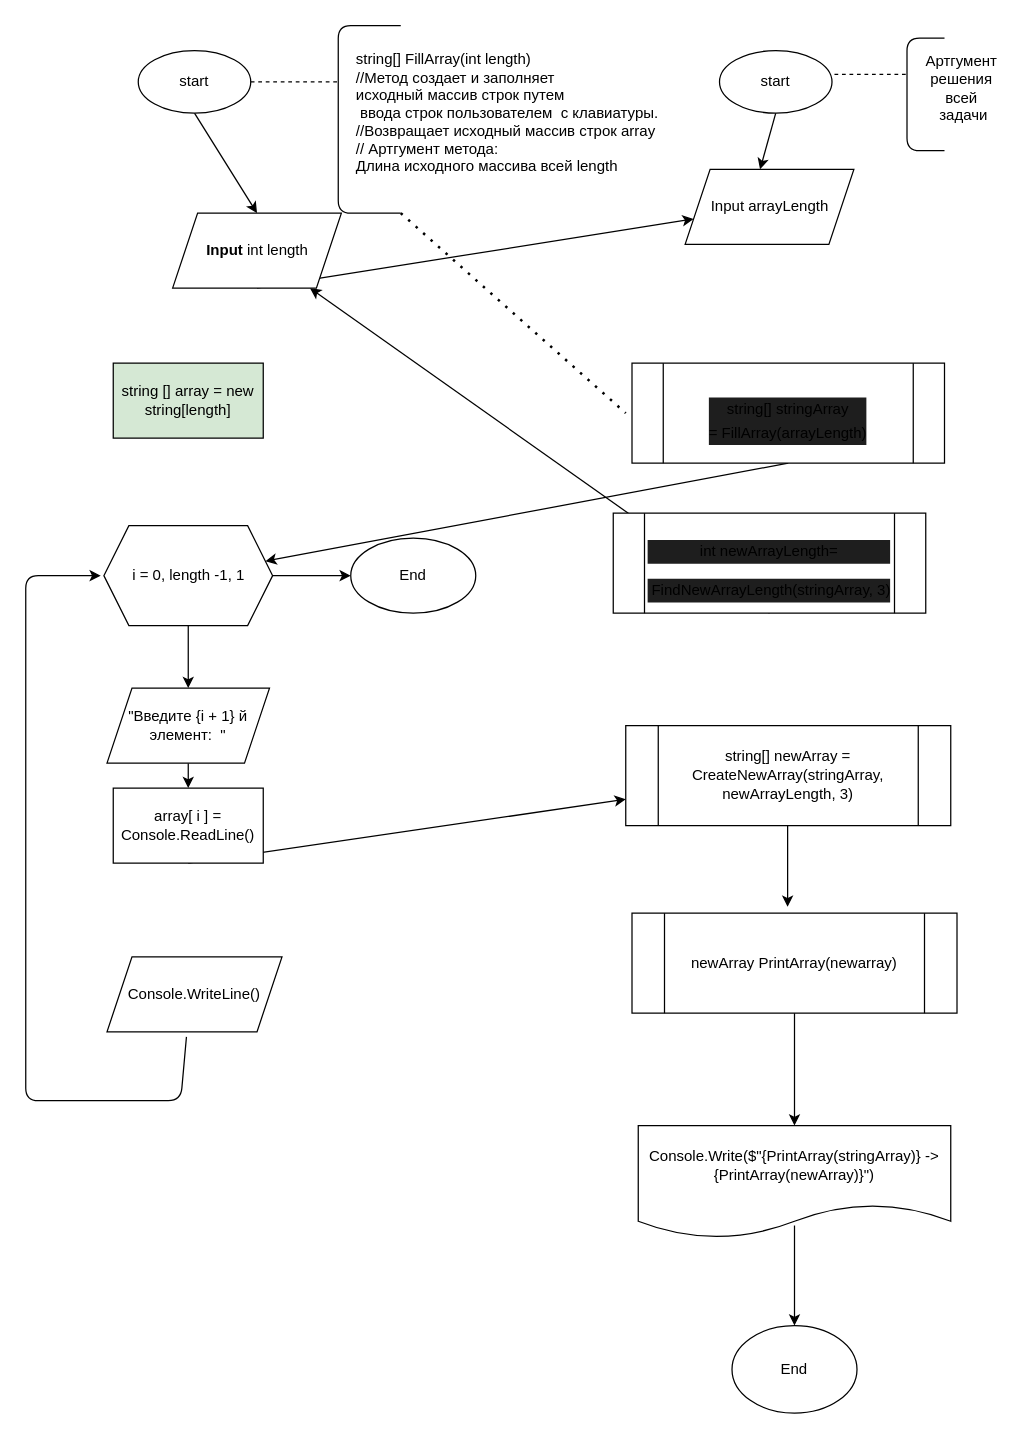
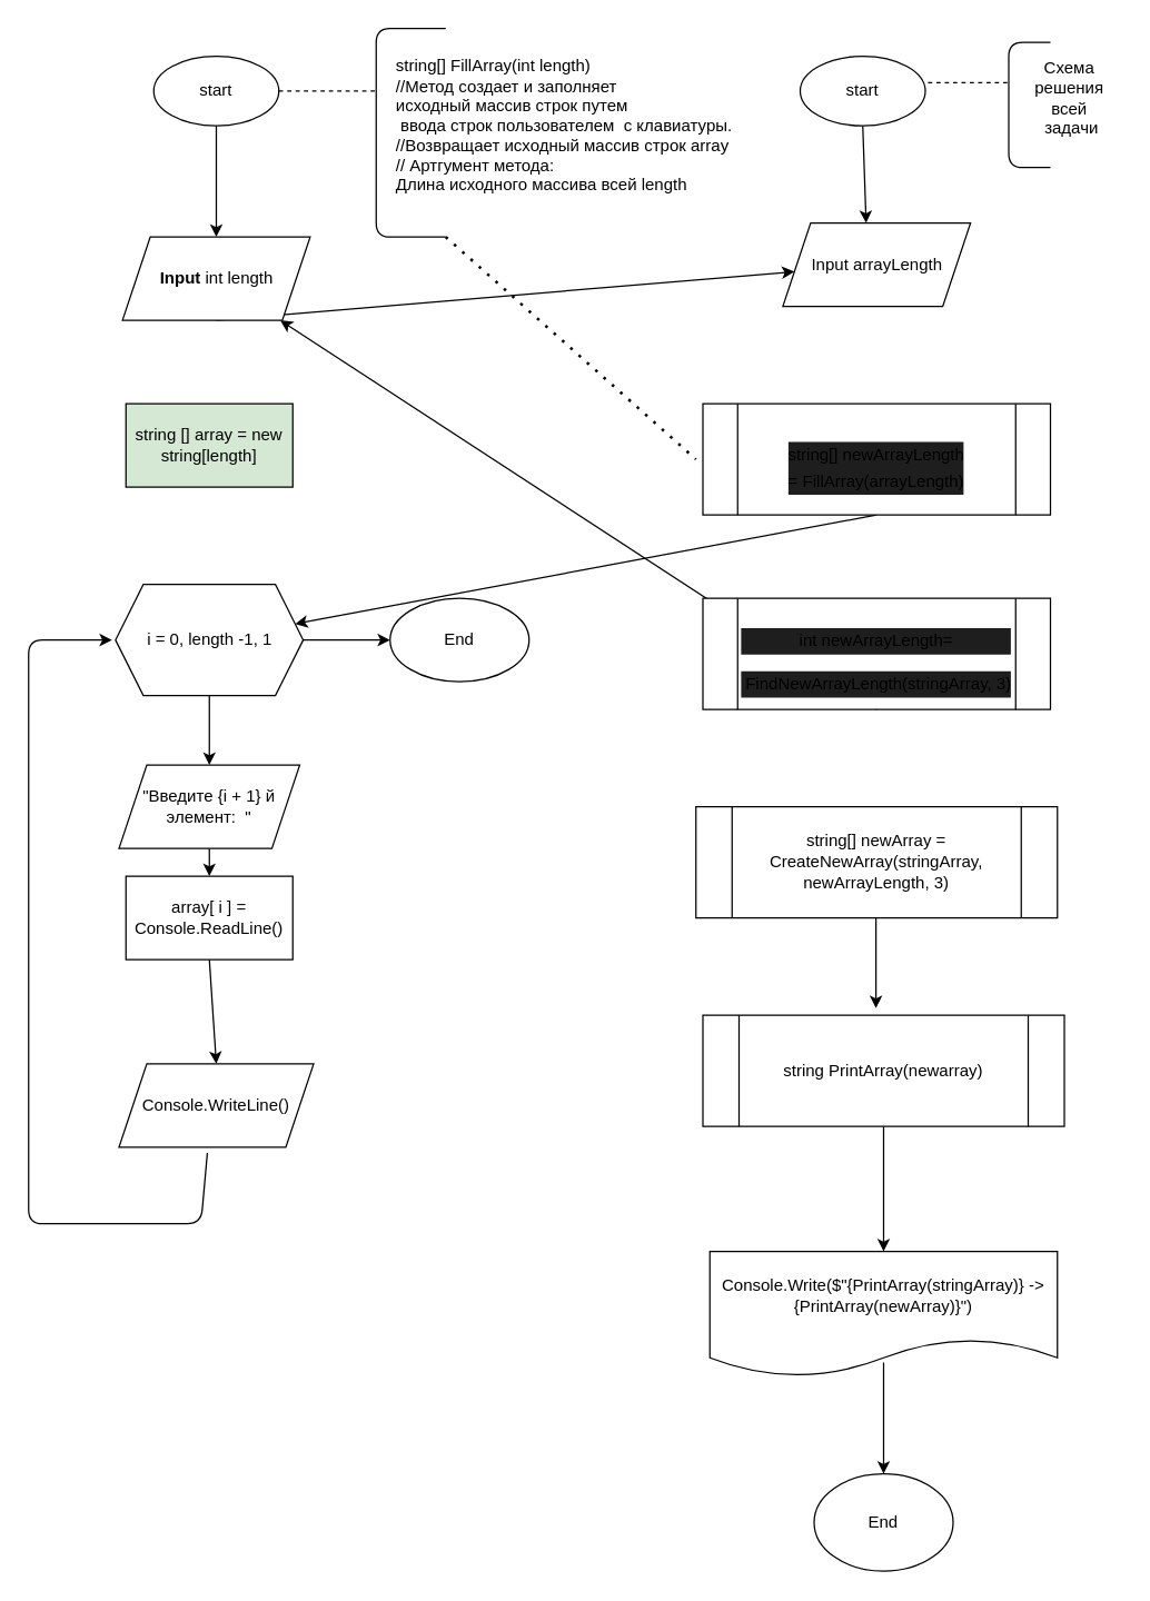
  <mxCell id="0" />
  <mxCell id="1" parent="0" />
  <mxCell id="2" style="edgeStyle=none;html=1;exitX=0.5;exitY=1;exitDx=0;exitDy=0;entryX=0.444;entryY=0;entryDx=0;entryDy=0;entryPerimeter=0;" parent="1" source="3" target="4" edge="1"><mxGeometry relative="1" as="geometry" /></mxCell>
  <mxCell id="3" value="start" style="ellipse;whiteSpace=wrap;html=1;" parent="1" vertex="1"><mxGeometry x="575" y="40" width="90" height="50" as="geometry" /></mxCell>
- <mxCell id="4" value="Input arrayLength" style="shape=parallelogram;perimeter=parallelogramPerimeter;whiteSpace=wrap;html=1;fixedSize=1;" parent="1" vertex="1"><mxGeometry x="547.5" y="135" width="135" height="60" as="geometry" /></mxCell>
+ <mxCell id="4" value="Input arrayLength" style="shape=parallelogram;perimeter=parallelogramPerimeter;whiteSpace=wrap;html=1;fixedSize=1;" parent="1" vertex="1"><mxGeometry x="562.5" y="160" width="135" height="60" as="geometry" /></mxCell>
  <mxCell id="5" style="edgeStyle=none;html=1;exitX=0.5;exitY=1;exitDx=0;exitDy=0;" parent="1" source="6" target="26" edge="1"><mxGeometry relative="1" as="geometry" /></mxCell>
- <mxCell id="6" value="&lt;p class=&quot;MsoNormal&quot; style=&quot;margin-bottom: 0cm ; margin-bottom: 0.0pt ; line-height: 14.25pt ; background: #1e1e1e&quot;&gt;&lt;span lang=&quot;EN-US&quot;&gt;&lt;font style=&quot;font-size: 12px&quot;&gt;string[] stringArray&lt;br&gt;= FillArray(arrayLength)&lt;/font&gt;&lt;/span&gt;&lt;/p&gt;" style="shape=process;whiteSpace=wrap;html=1;backgroundOutline=1;" parent="1" vertex="1"><mxGeometry x="505" y="290" width="250" height="80" as="geometry" /></mxCell>
+ <mxCell id="6" value="&lt;p class=&quot;MsoNormal&quot; style=&quot;margin-bottom: 0cm ; margin-bottom: 0.0pt ; line-height: 14.25pt ; background: #1e1e1e&quot;&gt;&lt;span lang=&quot;EN-US&quot;&gt;&lt;font style=&quot;font-size: 12px&quot;&gt;string[] newArrayLength&lt;br&gt;= FillArray(arrayLength)&lt;/font&gt;&lt;/span&gt;&lt;/p&gt;" style="shape=process;whiteSpace=wrap;html=1;backgroundOutline=1;" parent="1" vertex="1"><mxGeometry x="505" y="290" width="250" height="80" as="geometry" /></mxCell>
  <mxCell id="7" style="edgeStyle=none;html=1;exitX=0.5;exitY=1;exitDx=0;exitDy=0;" parent="1" source="8" target="22" edge="1"><mxGeometry relative="1" as="geometry"><mxPoint x="630" y="570" as="targetPoint" /></mxGeometry></mxCell>
- <mxCell id="8" value="&lt;p class=&quot;MsoNormal&quot; style=&quot;margin-bottom: 0cm ; margin-bottom: 0.0pt ; line-height: 14.25pt ; background: #1e1e1e&quot;&gt;&lt;span lang=&quot;EN-US&quot;&gt;&lt;font style=&quot;font-size: 12px&quot;&gt;int newArrayLength=&lt;/font&gt;&lt;/span&gt;&lt;/p&gt;&lt;p class=&quot;MsoNormal&quot; style=&quot;margin-bottom: 0cm ; margin-bottom: 0.0pt ; line-height: 14.25pt ; background: #1e1e1e&quot;&gt;&amp;nbsp;FindNewArrayLength(stringArray, 3)&lt;/p&gt;" style="shape=process;whiteSpace=wrap;html=1;backgroundOutline=1;" parent="1" vertex="1"><mxGeometry x="490" y="410" width="250" height="80" as="geometry" /></mxCell>
+ <mxCell id="8" value="&lt;p class=&quot;MsoNormal&quot; style=&quot;margin-bottom: 0cm ; margin-bottom: 0.0pt ; line-height: 14.25pt ; background: #1e1e1e&quot;&gt;&lt;span lang=&quot;EN-US&quot;&gt;&lt;font style=&quot;font-size: 12px&quot;&gt;int newArrayLength=&lt;/font&gt;&lt;/span&gt;&lt;/p&gt;&lt;p class=&quot;MsoNormal&quot; style=&quot;margin-bottom: 0cm ; margin-bottom: 0.0pt ; line-height: 14.25pt ; background: #1e1e1e&quot;&gt;&amp;nbsp;FindNewArrayLength(stringArray, 3)&lt;/p&gt;" style="shape=process;whiteSpace=wrap;html=1;backgroundOutline=1;" parent="1" vertex="1"><mxGeometry x="505" y="430" width="250" height="80" as="geometry" /></mxCell>
  <mxCell id="9" style="edgeStyle=none;html=1;exitX=0.5;exitY=1;exitDx=0;exitDy=0;entryX=0.5;entryY=0;entryDx=0;entryDy=0;" parent="1" edge="1"><mxGeometry relative="1" as="geometry"><mxPoint x="629.5" y="660" as="sourcePoint" /><mxPoint x="629.5" y="725" as="targetPoint" /></mxGeometry></mxCell>
  <mxCell id="10" style="edgeStyle=none;html=1;exitX=0.5;exitY=1;exitDx=0;exitDy=0;" parent="1" source="17" target="12" edge="1"><mxGeometry relative="1" as="geometry"><mxPoint x="700" y="850" as="sourcePoint" /><Array as="points" /></mxGeometry></mxCell>
  <mxCell id="11" style="edgeStyle=none;html=1;exitX=0.5;exitY=0.888;exitDx=0;exitDy=0;exitPerimeter=0;" parent="1" source="12" target="13" edge="1"><mxGeometry relative="1" as="geometry" /></mxCell>
  <mxCell id="12" value="&lt;span lang=&quot;EN-US&quot; style=&quot;line-height: 115%&quot;&gt;&lt;font style=&quot;font-size: 12px&quot;&gt;Console.Write($&quot;{PrintArray(stringArray)} -&amp;gt; {PrintArray(newArray)}&quot;)&lt;/font&gt;&lt;/span&gt;" style="shape=document;whiteSpace=wrap;html=1;boundedLbl=1;" parent="1" vertex="1"><mxGeometry x="510" y="900" width="250" height="90" as="geometry" /></mxCell>
  <mxCell id="13" value="End" style="ellipse;whiteSpace=wrap;html=1;" parent="1" vertex="1"><mxGeometry x="585" y="1060" width="100" height="70" as="geometry" /></mxCell>
- <mxCell id="14" value="Артгумент&amp;nbsp;&lt;br&gt;решения&amp;nbsp;&lt;br&gt;всей&amp;nbsp;&lt;br&gt;задачи" style="text;html=1;align=center;verticalAlign=middle;resizable=0;points=[];autosize=1;strokeColor=none;fillColor=none;fontSize=12;fontFamily=Helvetica;" parent="1" vertex="1"><mxGeometry x="735" y="40" width="70" height="60" as="geometry" /></mxCell>
+ <mxCell id="14" value="Схема&amp;nbsp;&lt;br&gt;решения&amp;nbsp;&lt;br&gt;всей&amp;nbsp;&lt;br&gt;задачи" style="text;html=1;align=center;verticalAlign=middle;resizable=0;points=[];autosize=1;strokeColor=none;fillColor=none;fontSize=12;fontFamily=Helvetica;" parent="1" vertex="1"><mxGeometry x="735" y="40" width="70" height="60" as="geometry" /></mxCell>
  <mxCell id="15" value="" style="endArrow=none;dashed=1;html=1;exitX=1.022;exitY=0.38;exitDx=0;exitDy=0;exitPerimeter=0;" parent="1" source="3" edge="1"><mxGeometry width="50" height="50" relative="1" as="geometry"><mxPoint x="482.5" y="250" as="sourcePoint" /><mxPoint x="725" y="59" as="targetPoint" /></mxGeometry></mxCell>
  <mxCell id="16" value="&lt;span lang=&quot;EN-US&quot; style=&quot;line-height: 115%&quot;&gt;&lt;font style=&quot;font-size: 12px&quot;&gt;string[] newArray = CreateNewArray(stringArray, newArrayLength, 3)&lt;/font&gt;&lt;/span&gt;" style="shape=process;whiteSpace=wrap;html=1;backgroundOutline=1;" parent="1" vertex="1"><mxGeometry x="500" y="580" width="260" height="80" as="geometry" /></mxCell>
- <mxCell id="17" value="newArray PrintArray(newarray)" style="shape=process;whiteSpace=wrap;html=1;backgroundOutline=1;" parent="1" vertex="1"><mxGeometry x="505" y="730" width="260" height="80" as="geometry" /></mxCell>
+ <mxCell id="17" value="string PrintArray(newarray)" style="shape=process;whiteSpace=wrap;html=1;backgroundOutline=1;" parent="1" vertex="1"><mxGeometry x="505" y="730" width="260" height="80" as="geometry" /></mxCell>
  <mxCell id="18" value="" style="endArrow=none;html=1;fontFamily=Helvetica;fontSize=12;" parent="1" edge="1"><mxGeometry width="50" height="50" relative="1" as="geometry"><mxPoint x="755" y="120" as="sourcePoint" /><mxPoint x="755" y="30" as="targetPoint" /><Array as="points"><mxPoint x="725" y="120" /><mxPoint x="725" y="30" /></Array></mxGeometry></mxCell>
  <mxCell id="19" style="edgeStyle=none;html=1;exitX=0.5;exitY=1;exitDx=0;exitDy=0;entryX=0.5;entryY=0;entryDx=0;entryDy=0;" parent="1" source="20" target="22" edge="1"><mxGeometry relative="1" as="geometry" /></mxCell>
  <mxCell id="20" value="start" style="ellipse;whiteSpace=wrap;html=1;" parent="1" vertex="1"><mxGeometry x="110" y="40" width="90" height="50" as="geometry" /></mxCell>
  <mxCell id="21" style="edgeStyle=none;html=1;exitX=0.5;exitY=1;exitDx=0;exitDy=0;" parent="1" source="22" target="4" edge="1"><mxGeometry relative="1" as="geometry" /></mxCell>
- <mxCell id="22" value="&lt;b&gt;Input &lt;/b&gt;int length" style="shape=parallelogram;perimeter=parallelogramPerimeter;whiteSpace=wrap;html=1;fixedSize=1;" parent="1" vertex="1"><mxGeometry x="137.5" y="170" width="135" height="60" as="geometry" /></mxCell>
+ <mxCell id="22" value="&lt;b&gt;Input &lt;/b&gt;int length" style="shape=parallelogram;perimeter=parallelogramPerimeter;whiteSpace=wrap;html=1;fixedSize=1;" parent="1" vertex="1"><mxGeometry x="87.5" y="170" width="135" height="60" as="geometry" /></mxCell>
  <mxCell id="23" value="string [] array = new string[length]" style="rounded=0;whiteSpace=wrap;html=1;fillColor=#d5e8d4;" parent="1" vertex="1"><mxGeometry x="90" y="290" width="120" height="60" as="geometry" /></mxCell>
  <mxCell id="24" style="edgeStyle=none;html=1;exitX=1;exitY=0.5;exitDx=0;exitDy=0;entryX=0;entryY=0.5;entryDx=0;entryDy=0;" parent="1" source="26" target="33" edge="1"><mxGeometry relative="1" as="geometry" /></mxCell>
  <mxCell id="25" style="edgeStyle=none;html=1;exitX=0.5;exitY=1;exitDx=0;exitDy=0;entryX=0.5;entryY=0;entryDx=0;entryDy=0;" parent="1" source="26" target="28" edge="1"><mxGeometry relative="1" as="geometry" /></mxCell>
  <mxCell id="26" value="&lt;span&gt;i = 0, length -1, 1&lt;/span&gt;" style="shape=hexagon;perimeter=hexagonPerimeter2;whiteSpace=wrap;html=1;fixedSize=1;" parent="1" vertex="1"><mxGeometry x="82.5" y="420" width="135" height="80" as="geometry" /></mxCell>
  <mxCell id="27" style="edgeStyle=none;html=1;exitX=0.5;exitY=1;exitDx=0;exitDy=0;entryX=0.5;entryY=0;entryDx=0;entryDy=0;" parent="1" source="28" target="30" edge="1"><mxGeometry relative="1" as="geometry" /></mxCell>
  <mxCell id="28" value="&quot;Введите {i + 1} й элемент:&amp;nbsp; &quot;" style="shape=parallelogram;perimeter=parallelogramPerimeter;whiteSpace=wrap;html=1;fixedSize=1;" parent="1" vertex="1"><mxGeometry x="85" y="550" width="130" height="60" as="geometry" /></mxCell>
- <mxCell id="29" style="edgeStyle=none;html=1;exitX=0.5;exitY=1;exitDx=0;exitDy=0;" parent="1" source="30" target="16" edge="1"><mxGeometry relative="1" as="geometry" /></mxCell>
+ <mxCell id="29" style="edgeStyle=none;html=1;exitX=0.5;exitY=1;exitDx=0;exitDy=0;entryX=0.5;entryY=0;entryDx=0;entryDy=0;" parent="1" source="30" target="32" edge="1"><mxGeometry relative="1" as="geometry" /></mxCell>
  <mxCell id="30" value="array[ i ] = Console.ReadLine()" style="rounded=0;whiteSpace=wrap;html=1;" parent="1" vertex="1"><mxGeometry x="90" y="630" width="120" height="60" as="geometry" /></mxCell>
  <mxCell id="31" style="edgeStyle=none;html=1;exitX=0.454;exitY=1.067;exitDx=0;exitDy=0;exitPerimeter=0;" parent="1" source="32" edge="1"><mxGeometry relative="1" as="geometry"><mxPoint x="80" y="460" as="targetPoint" /><Array as="points"><mxPoint x="144" y="880" /><mxPoint x="20" y="880" /><mxPoint x="20" y="460" /></Array></mxGeometry></mxCell>
  <mxCell id="32" value="Console.WriteLine()" style="shape=parallelogram;perimeter=parallelogramPerimeter;whiteSpace=wrap;html=1;fixedSize=1;" parent="1" vertex="1"><mxGeometry x="85" y="765" width="140" height="60" as="geometry" /></mxCell>
  <mxCell id="33" value="End" style="ellipse;whiteSpace=wrap;html=1;" parent="1" vertex="1"><mxGeometry x="280" y="430" width="100" height="60" as="geometry" /></mxCell>
  <mxCell id="34" value="" style="endArrow=none;html=1;" parent="1" edge="1"><mxGeometry width="50" height="50" relative="1" as="geometry"><mxPoint x="320" y="170" as="sourcePoint" /><mxPoint x="320" y="20" as="targetPoint" /><Array as="points"><mxPoint x="270" y="170" /><mxPoint x="270" y="20" /></Array></mxGeometry></mxCell>
  <mxCell id="35" value="&lt;div style=&quot;text-align: left&quot;&gt;&lt;span&gt;string[] FillArray(int length)&lt;/span&gt;&lt;/div&gt;&lt;div style=&quot;text-align: left&quot;&gt;&lt;span&gt;//Метод создает и заполняет&amp;nbsp;&lt;/span&gt;&lt;/div&gt;&lt;div style=&quot;text-align: left&quot;&gt;&lt;span&gt;исходный массив строк путем&lt;/span&gt;&lt;/div&gt;&lt;div style=&quot;text-align: left&quot;&gt;&lt;span&gt;&amp;nbsp;ввода строк пользователем&amp;nbsp; с клавиатуры.&lt;/span&gt;&lt;/div&gt;&lt;div style=&quot;text-align: left&quot;&gt;&lt;span&gt;//Возвращает исходный массив строк array&lt;/span&gt;&lt;/div&gt;&lt;div style=&quot;text-align: left&quot;&gt;&lt;span&gt;// Артгумент метода:&amp;nbsp;&lt;/span&gt;&lt;/div&gt;&lt;div style=&quot;text-align: left&quot;&gt;Длина исходного массива всей length&lt;/div&gt;" style="text;html=1;align=center;verticalAlign=middle;resizable=0;points=[];autosize=1;strokeColor=none;fillColor=none;fontSize=12;fontFamily=Helvetica;" parent="1" vertex="1"><mxGeometry x="275" y="40" width="260" height="100" as="geometry" /></mxCell>
  <mxCell id="36" value="" style="endArrow=none;dashed=1;html=1;exitX=1;exitY=0.5;exitDx=0;exitDy=0;" parent="1" source="20" edge="1"><mxGeometry width="50" height="50" relative="1" as="geometry"><mxPoint x="390" y="270" as="sourcePoint" /><mxPoint x="270" y="65" as="targetPoint" /></mxGeometry></mxCell>
  <mxCell id="37" value="" style="endArrow=none;dashed=1;html=1;dashPattern=1 3;strokeWidth=2;" parent="1" edge="1"><mxGeometry width="50" height="50" relative="1" as="geometry"><mxPoint x="320" y="170" as="sourcePoint" /><mxPoint x="500" y="330" as="targetPoint" /></mxGeometry></mxCell>
